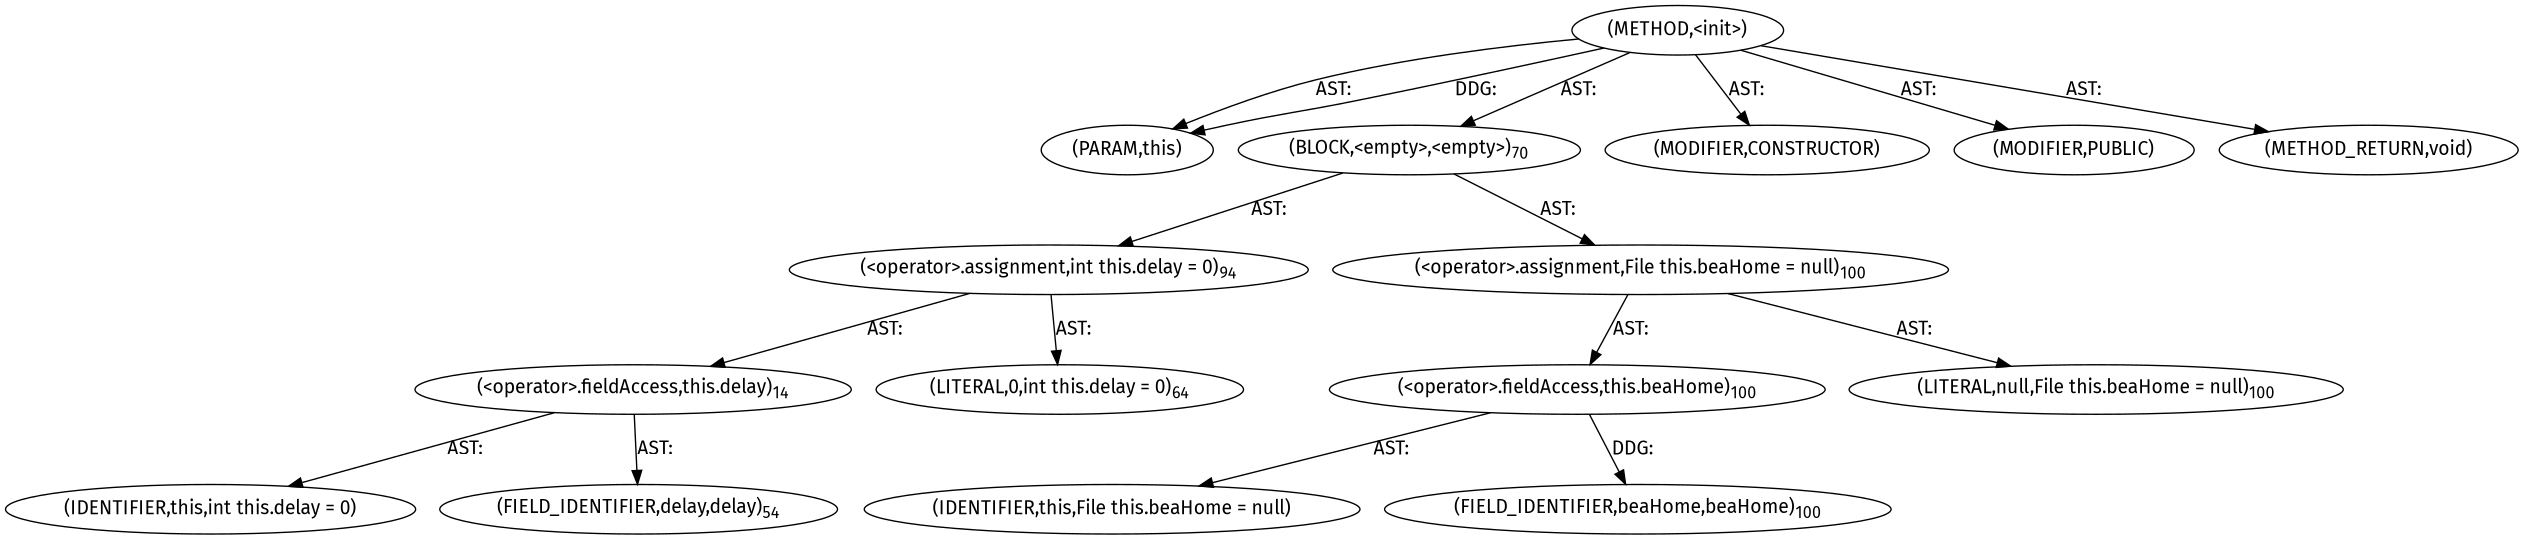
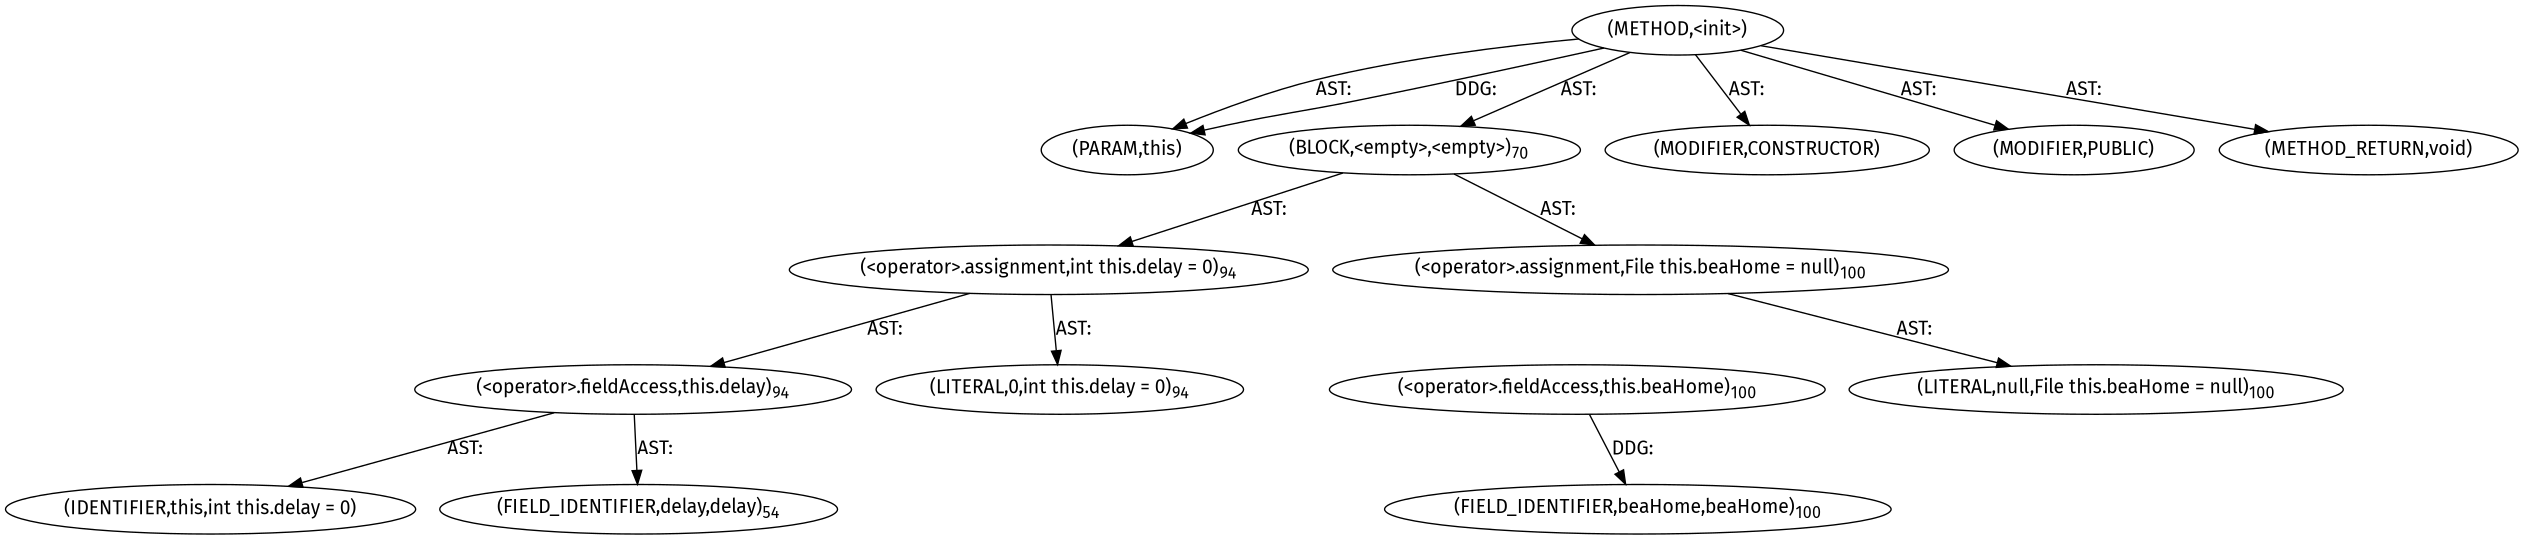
  digraph {
    fontname="Fira Sans"
    node [fontname="Fira Sans"]
    edge [fontname="Fira Sans"]
    n1 [label=<(METHOD,&lt;init&gt;)>]
    n2 [label=<(PARAM,this)>]
    n3 [label=<(BLOCK,&lt;empty&gt;,&lt;empty&gt;)<SUB>70</SUB>>]
    n4 [label=<(MODIFIER,CONSTRUCTOR)>]
    n5 [label=<(MODIFIER,PUBLIC)>]
    n6 [label=<(METHOD_RETURN,void)>]
    n7 [label=<(&lt;operator&gt;.assignment,int this.delay = 0)<SUB>94</SUB>>]
    n8 [label=<(&lt;operator&gt;.assignment,File this.beaHome = null)<SUB>100</SUB>>]
-   n9 [label=<(&lt;operator&gt;.fieldAccess,this.delay)<SUB>14</SUB>>]
-   n10 [label=<(LITERAL,0,int this.delay = 0)<SUB>64</SUB>>]
+   n9 [label=<(&lt;operator&gt;.fieldAccess,this.delay)<SUB>94</SUB>>]
+   n10 [label=<(LITERAL,0,int this.delay = 0)<SUB>94</SUB>>]
    n11 [label=<(&lt;operator&gt;.fieldAccess,this.beaHome)<SUB>100</SUB>>]
    n12 [label=<(LITERAL,null,File this.beaHome = null)<SUB>100</SUB>>]
    n13 [label=<(IDENTIFIER,this,int this.delay = 0)>]
    n14 [label=<(FIELD_IDENTIFIER,delay,delay)<SUB>54</SUB>>]
-   n15 [label=<(IDENTIFIER,this,File this.beaHome = null)>]
    n16 [label=<(FIELD_IDENTIFIER,beaHome,beaHome)<SUB>100</SUB>>]
    n1 -> n2 [label="AST: "]
    n1 -> n2 [label="DDG: "]
    n1 -> n3 [label="AST: "]
    n1 -> n4 [label="AST: "]
    n1 -> n5 [label="AST: "]
    n1 -> n6 [label="AST: "]
    n3 -> n7 [label="AST: "]
    n3 -> n8 [label="AST: "]
    n7 -> n9 [label="AST: "]
    n7 -> n10 [label="AST: "]
-   n8 -> n11 [label="AST: "]
    n8 -> n12 [label="AST: "]
    n9 -> n13 [label="AST: "]
    n9 -> n14 [label="AST: "]
-   n11 -> n15 [label="AST: "]
    n11 -> n16 [label="DDG: "]
  }
